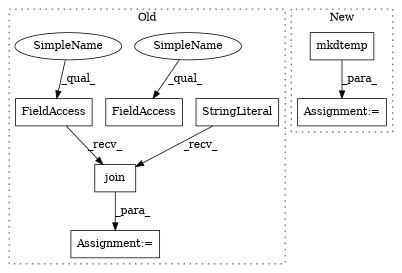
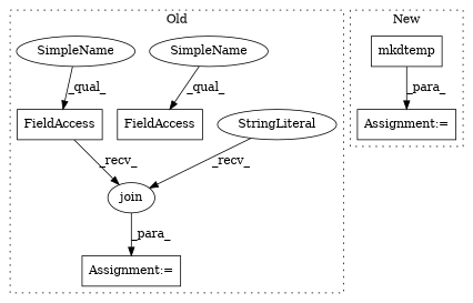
  digraph {
    node [a=32 l=7 s=239 shape=box]
-   n1 [l="5,1" label=join s="247,273"]
+   n1 [l="5,1" label=join s="247,273" shape=ellipse]
    n2 [a=22 label=FieldAccess]
-   n3 [a=45 l=9 label=StringLiteral s=264]
+   n3 [a=45 l=9 label=StringLiteral s=264 shape=ellipse]
    n4 [a=7 l=1 label="Assignment:=" s=335]
    n5 [a=22 label=FieldAccess s=383]
    n6 [a=42 l=2 label=SimpleName s=383 shape=ellipse]
    n7 [a=42 l=2 label=SimpleName shape=ellipse]
    n8 [l=9 label=mkdtemp s=330]
    n9 [a=7 l=1 label="Assignment:=" s=320]
    subgraph cluster_1 {
      label=Old
      style=dotted
      n1
      n2
      n3
      n4
      n5
      n6
      n7
    }
    subgraph cluster_2 {
      label=New
      style=dotted
      n8
      n9
    }
    n1 -> n4 [label=_para_]
    n2 -> n1 [label=_recv_]
    n3 -> n1 [label=_recv_]
    n6 -> n5 [label=_qual_]
    n7 -> n2 [label=_qual_]
    n8 -> n9 [label=_para_]
  }
